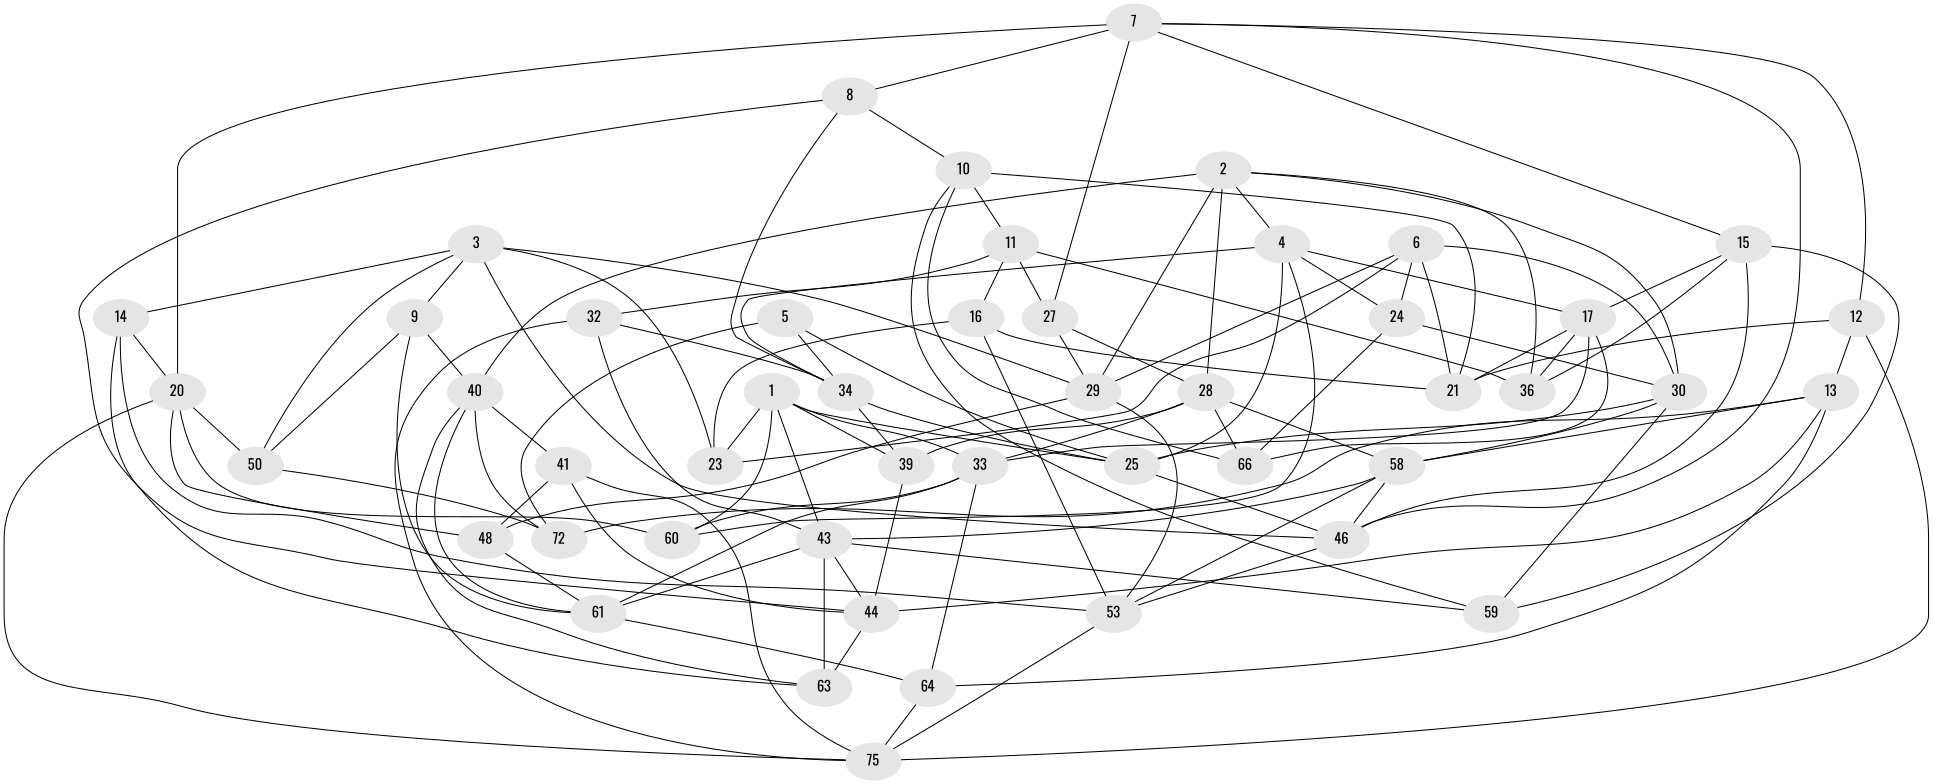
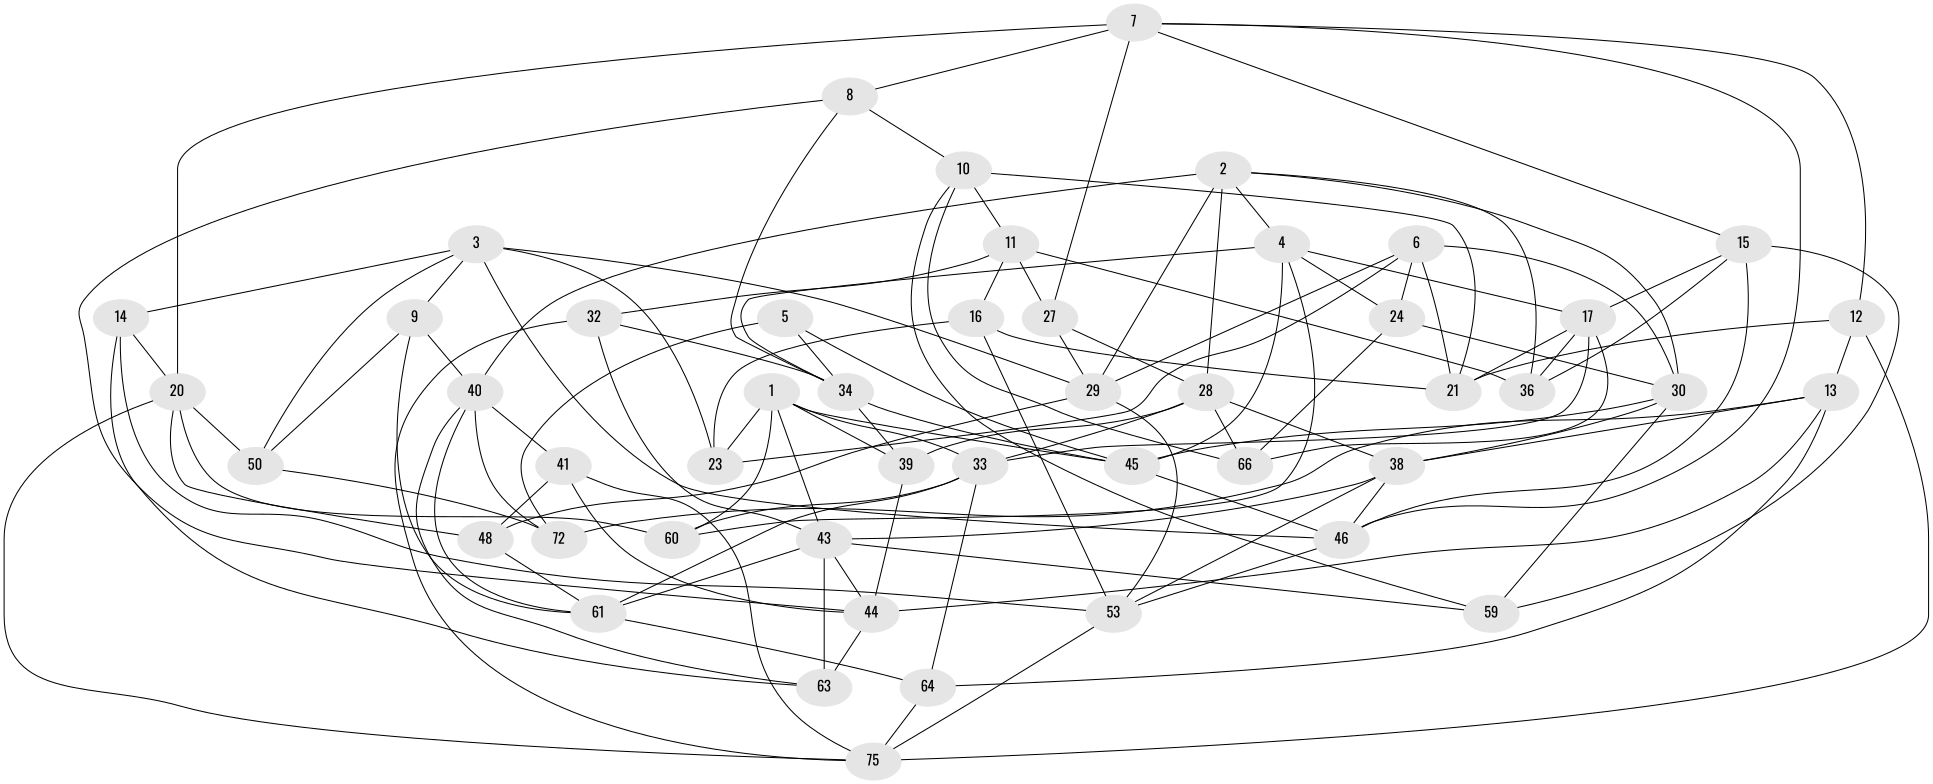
  graph {
    fontname=Oswald
    node [color=gray90 fontname=Oswald style=filled]
    edge [fontname=Oswald]
    1 [super="+22"]
    23
    33 [super="+37"]
    39
-   45 [super="+51" label=25]
+   45 [super="+51"]
    60
    43 [super="+74"]
    5
    34 [super="+73"]
    72
    61 [super="+70"]
    64
    44 [super="+47"]
    46 [super="+49"]
    2 [super="+62"]
    4 [super="+25"]
    28 [super="+68"]
    29 [super="+57"]
    30 [super="+35"]
    36
    40 [super="+54"]
    17 [super="+58"]
    24
    66
-   38 [super="+56" label=58]
+   38 [super="+56"]
    53 [super="+69"]
    48
    59
    63
    41
    3 [super="+31"]
    9
    14
    50
    20 [super="+52"]
    21 [super="+26"]
    6 [super="+42"]
    7 [super="+71"]
    8
    12 [super="+18"]
    15 [super="+19"]
    27
    10 [super="+55"]
    13 [super="+67"]
    75 [super="+76"]
    11 [super="+65"]
    16
    32
    1 -- 23
    1 -- 33
    1 -- 39
    1 -- 45
    1 -- 60
    1 -- 43
    33 -- 60
    33 -- 61
    33 -- 64
    39 -- 44
    45 -- 46
    43 -- 61
    43 -- 44
    43 -- 59
    43 -- 63
    5 -- 45
    5 -- 34
    5 -- 72
    34 -- 39
    34 -- 45
    61 -- 64
    64 -- 75
    44 -- 63
    46 -- 53
    2 -- 4
    2 -- 28
    2 -- 29
    2 -- 30
    2 -- 36
    2 -- 40
    4 -- 45
    4 -- 60
    4 -- 34
    4 -- 17
    4 -- 24
    28 -- 33
    28 -- 39
    28 -- 66
    28 -- 38
    29 -- 53
    29 -- 48
    30 -- 45
    30 -- 38
    30 -- 59
    40 -- 72
    40 -- 61
    40 -- 63
    40 -- 41
    17 -- 33
    17 -- 36
    17 -- 66
    17 -- 21
    24 -- 30
    24 -- 66
    38 -- 43
    38 -- 46
    38 -- 53
    53 -- 75
    48 -- 61
    41 -- 44
    41 -- 48
    41 -- 75
    3 -- 23
    3 -- 46
    3 -- 29
    3 -- 9
    3 -- 14
    3 -- 50
    9 -- 61
    9 -- 40
    9 -- 50
    14 -- 53
    14 -- 63
    14 -- 20
    50 -- 72
    20 -- 60
    20 -- 48
    20 -- 50
    20 -- 75
    6 -- 23
    6 -- 29
    6 -- 30
    6 -- 24
    6 -- 21 [weight=2]
    7 -- 46
    7 -- 20
    7 -- 8
    7 -- 12
    7 -- 15
    7 -- 27
    8 -- 34
    8 -- 44
    8 -- 10
    12 -- 21
    12 -- 13 [weight=2]
    12 -- 75
    15 -- 46
    15 -- 36
    15 -- 17
    15 -- 59
    27 -- 28
    27 -- 29
    10 -- 66
    10 -- 59
    10 -- 21
    10 -- 11 [weight=2]
    13 -- 72
    13 -- 64
    13 -- 44
    13 -- 38
    11 -- 36
    11 -- 27
    11 -- 16
    11 -- 32
    16 -- 23
    16 -- 53
    16 -- 21
    32 -- 43
    32 -- 34
    32 -- 75
  }
